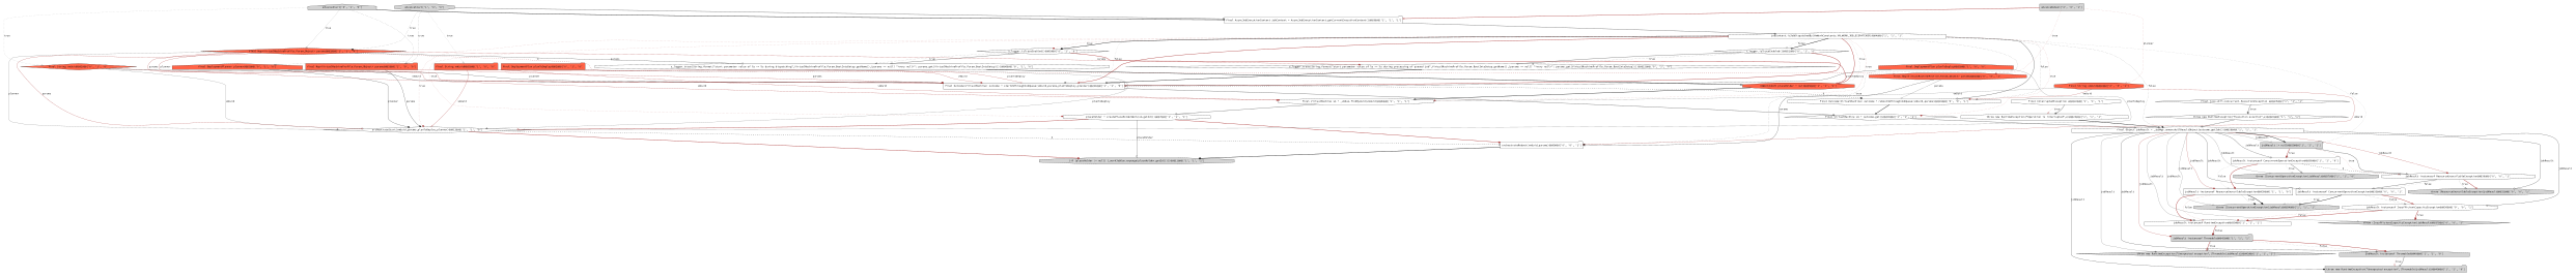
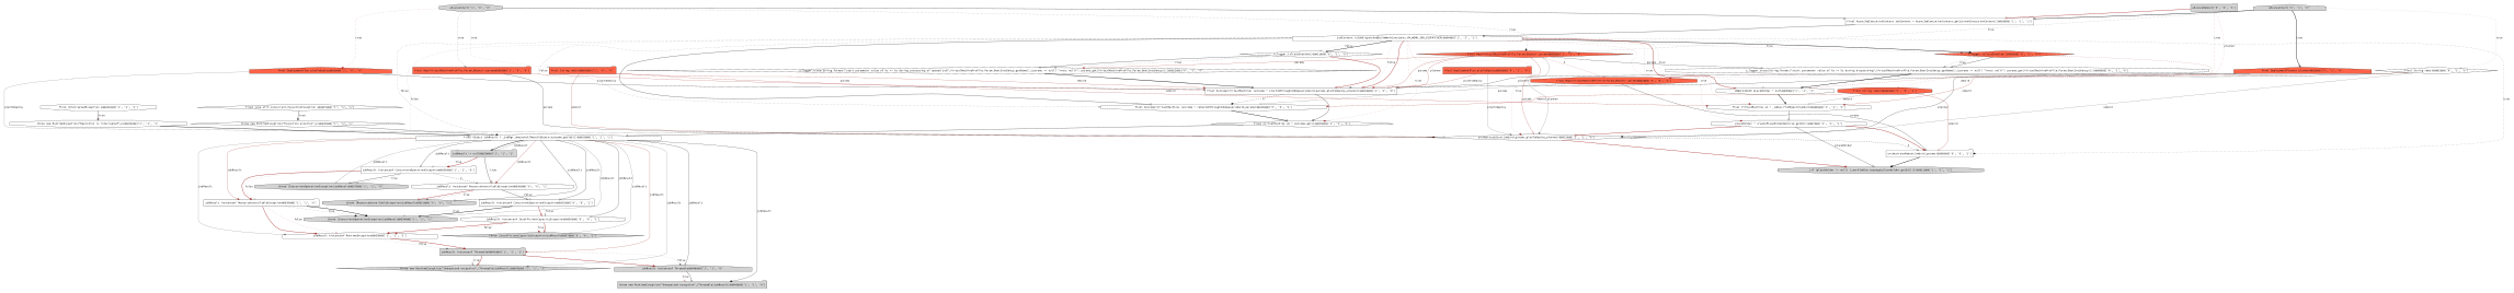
  digraph {
    fontname="Source Code Pro"
    node [fillcolor=white fontname="Source Code Pro" shape=octagon style=filled]
    edge [arrowhead=onormal color=brown fontname="Source Code Pro" style=bold]
-   n1 [label="s_logger.isTraceEnabled()@@@5@@@['0', '1', '0']" shape=diamond]
+   n1 [fillcolor=tomato label="s_logger.isTraceEnabled()@@@5@@@['0', '1', '0']" shape=diamond]
    n2 [label="s_logger.trace(String.format(\"start parameter value of %s == %s during dispatching\",VirtualMachineProfile.Param.BootIntoSetup.getName(),(params == null? \"<very null>\": params.get(VirtualMachineProfile.Param.BootIntoSetup))))@@@6@@@['0', '1', '0']"]
-   n3 [fillcolor=tomato label="VmWorkJobVO placeHolder = null@@@5@@@['1', '1', '1']"]
+   n3 [label="VmWorkJobVO placeHolder = null@@@5@@@['1', '1', '1']"]
    n4 [label="final VirtualMachine vm = _vmDao.findByUuid(vmUuid)@@@6@@@['1', '1', '1']"]
    n5 [label="jobResult instanceof ConcurrentOperationException@@@36@@@['1', '1', '0']" shape=folder]
    n6 [label="jobResult instanceof ResourceUnavailableException@@@39@@@['1', '1', '0']" shape=folder]
    n7 [label="jobResult instanceof ResourceUnavailableException@@@30@@@['0', '0', '1']"]
    n8 [fillcolor=lightgray label="throw (ConcurrentOperationException)jobResult@@@37@@@['1', '1', '0']"]
    n9 [fillcolor=lightgray label="throw (ConcurrentOperationException)jobResult@@@34@@@['1', '1', '1']"]
    n10 [label="jobResult instanceof RuntimeException@@@39@@@['1', '1', '1']" shape=house]
    n11 [label="jobResult instanceof ConcurrentOperationException@@@33@@@['0', '0', '1']" shape=folder]
    n12 [fillcolor=lightgray label="throw (ResourceUnavailableException)jobResult@@@31@@@['0', '0', '1']"]
    n13 [label="final Object jobResult = _jobMgr.unmarshallResultObject(outcome.getJob())@@@28@@@['1', '1', '1']" shape=house]
    n14 [fillcolor=lightgray label="throw new RuntimeException(\"Unexpected exception\",(Throwable)jobResult)@@@49@@@['1', '1', '0']" shape=folder]
    n15 [fillcolor=lightgray label="jobResult instanceof Throwable@@@48@@@['1', '1', '0']" shape=house]
    n16 [fillcolor=lightgray label="jobResult instanceof Throwable@@@42@@@['1', '1', '1']" shape=folder]
    n17 [label="jobResult instanceof InsufficientCapacityException@@@36@@@['0', '0', '1']"]
    n18 [fillcolor=lightgray label="throw (InsufficientCapacityException)jobResult@@@37@@@['0', '0', '1']" shape=diamond]
    n19 [fillcolor=lightgray label="jobResult != null@@@29@@@['1', '1', '1']" shape=folder]
    n20 [fillcolor=lightgray label="throw new RuntimeException(\"Unexpected exception\",(Throwable)jobResult)@@@43@@@['1', '1', '1']" shape=diamond]
    n21 [label="throw new RuntimeException(\"Execution excetion\",e)@@@26@@@['1', '1', '1']" shape=diamond]
    n22 [label="final AsyncJobExecutionContext jobContext = AsyncJobExecutionContext.getCurrentExecutionContext()@@@3@@@['1', '1', '1']" shape=folder]
    n23 [label="jobContext.isJobDispatchedBy(VmWorkConstants.VM_WORK_JOB_DISPATCHER)@@@4@@@['1', '1', '1']" shape=house]
    n24 [label="final Outcome<VirtualMachine> outcome = startVmThroughJobQueue(vmUuid,params,planToDeploy,planner)@@@24@@@['1', '1', '0']" shape=folder]
    n25 [label="orchestrateStart(vmUuid,params,planToDeploy,planner)@@@12@@@['1', '1', '0']" shape=diamond]
    n26 [label="final Outcome<VirtualMachine> outcome = rebootVmThroughJobQueue(vmUuid,params)@@@18@@@['0', '0', '1']"]
    n27 [label="final VirtualMachine vm = outcome.get()@@@20@@@['1', '1', '1']" shape=diamond]
    n28 [label="s_logger.isTraceEnabled()@@@21@@@['0', '1', '0']" shape=diamond]
    n29 [label="placeHolder = createPlaceHolderWork(vm.getId())@@@7@@@['1', '1', '1']"]
    n30 [label="orchestrateReboot(vmUuid,params)@@@9@@@['0', '0', '1']" shape=folder]
    n31 [fillcolor=tomato label="final DeploymentPlan planToDeploy@@@2@@@['1', '0', '0']" shape=house]
    n32 [fillcolor=lightgray label="{if (placeHolder != null) {_workJobDao.expunge(placeHolder.getId())}}@@@11@@@['1', '1', '1']"]
    n33 [label="s_logger.trace(String.format(\"start parameter value of %s == %s during processing of queued job\",VirtualMachineProfile.Param.BootIntoSetup.getName(),(params == null? \"<very null>\": params.get(VirtualMachineProfile.Param.BootIntoSetup))))@@@22@@@['0', '1', '0']" shape=diamond]
    n34 [label="final InterruptedException e@@@22@@@['1', '1', '1']"]
    n35 [label="throw new RuntimeException(\"Operation is interrupted\",e)@@@23@@@['1', '1', '1']"]
    n36 [fillcolor=tomato label="final DeploymentPlanner planner@@@2@@@['0', '1', '0']" shape=house]
    n37 [fillcolor=tomato label="final Map<VirtualMachineProfile.Param,Object> params@@@2@@@['0', '0', '1']"]
    n38 [fillcolor=lightgray label="advanceStart['0', '1', '0']" shape=house]
-   n39 [fillcolor=tomato label="final String vmUuid@@@2@@@['0', '1', '0']" shape=diamond]
+   n39 [label="final String vmUuid@@@2@@@['0', '1', '0']" shape=diamond]
    n40 [fillcolor=tomato label="final Map<VirtualMachineProfile.Param,Object> params@@@2@@@['1', '1', '0']" shape=diamond]
    n41 [fillcolor=tomato label="final DeploymentPlan planToDeploy@@@2@@@['0', '1', '0']" shape=folder]
    n42 [fillcolor=lightgray label="advanceStart['1', '0', '0']"]
    n43 [fillcolor=tomato label="final Map<VirtualMachineProfile.Param,Object> params@@@2@@@['1', '0', '0']" shape=folder]
    n44 [fillcolor=tomato label="final String vmUuid@@@2@@@['1', '0', '0']" shape=folder]
    n45 [label="final java.util.concurrent.ExecutionException e@@@25@@@['1', '1', '1']" shape=diamond]
    n46 [fillcolor=lightgray label="advanceReboot['0', '0', '1']" shape=folder]
    n47 [fillcolor=tomato label="final String vmUuid@@@2@@@['0', '0', '1']"]
    n1 -> n2 [color=gray40]
    n1 -> n2 [color=black label=true style=dotted]
-   n1 -> n3
+   n1 -> n3 [style=dashed]
    n2 -> n3 [color=black]
    n3 -> n4 [color=black]
    n4 -> n29 [arrowhead=odot color=gray40]
    n5 -> n6 [arrowhead=odot color=gray40 label=false style=dotted]
    n5 -> n6 [arrowhead=diamond]
    n5 -> n7 [arrowhead=odot color=black label=0 style=dashed]
    n5 -> n8 [color=gray40]
    n5 -> n8 [arrowhead=odot color=gray40 label=true style=dotted]
    n6 -> n9 [arrowhead=diamond color=black label=true style=dotted]
    n6 -> n9 [arrowhead=diamond color=black]
    n6 -> n10 [arrowhead=diamond]
    n6 -> n10 [arrowhead=odot label=false style=dotted]
    n7 -> n11 [color=gray40]
    n7 -> n11 [color=gray40 label=false style=dotted]
    n7 -> n12 [arrowhead=odot]
    n7 -> n12 [color=black label=true style=dotted]
    n10 -> n16 [arrowhead=diamond color=gray40 label=false style=dotted]
    n10 -> n16 [arrowhead=diamond]
    n11 -> n9 [color=gray40 label=true style=dotted]
    n11 -> n9 [arrowhead=odot color=black]
    n11 -> n17 [color=black label=false style=dotted]
    n11 -> n17
    n13 -> n5 [arrowhead=odot color=black label=jobResult style=solid]
    n13 -> n6 [arrowhead=diamond label=jobResult style=solid]
    n13 -> n7 [arrowhead=diamond label=jobResult style=solid]
    n13 -> n8 [color=gray40 label=jobResult style=solid]
    n13 -> n9 [color=gray40 label=jobResult style=solid]
    n13 -> n10 [arrowhead=diamond color=gray40 label=jobResult style=solid]
    n13 -> n11 [arrowhead=odot color=black label=jobResult style=solid]
    n13 -> n12 [arrowhead=odot color=black label=jobResult style=solid]
    n13 -> n14 [arrowhead=diamond color=black label=jobResult style=solid]
    n13 -> n15 [color=black label=jobResult style=solid]
    n13 -> n16 [arrowhead=diamond label=jobResult style=solid]
    n13 -> n17 [arrowhead=odot color=black label=jobResult style=solid]
    n13 -> n18 [color=gray40 label=jobResult style=solid]
    n13 -> n19 [color=black]
    n13 -> n19 [arrowhead=odot color=gray40 label=jobResult style=solid]
    n13 -> n20 [arrowhead=diamond color=gray40 label=jobResult style=solid]
    n15 -> n14 [arrowhead=odot color=gray40]
    n15 -> n14 [label=true style=dotted]
    n16 -> n15 [arrowhead=diamond color=gray40 label=false style=dotted]
    n16 -> n15 [arrowhead=diamond]
    n16 -> n20 [color=black label=true style=dotted]
    n16 -> n20
    n17 -> n10 [arrowhead=diamond]
    n17 -> n10 [arrowhead=diamond label=false style=dotted]
    n17 -> n18
    n17 -> n18 [arrowhead=diamond label=true style=dotted]
    n19 -> n5 [color=gray40 label=true style=dotted]
    n19 -> n5 [arrowhead=diamond]
    n19 -> n7 [label=true style=dotted]
    n19 -> n7 [color=gray40]
    n21 -> n13 [color=gray40]
    n22 -> n23 [arrowhead=diamond color=gray40]
    n23 -> n1 [arrowhead=diamond label=true style=dotted]
    n23 -> n1 [arrowhead=diamond color=black]
    n23 -> n3
    n23 -> n3 [arrowhead=odot color=gray40 label=true style=dotted]
    n23 -> n4 [arrowhead=diamond label=true style=dotted]
    n23 -> n13 [arrowhead=diamond color=black label=false style=dotted]
    n23 -> n19 [arrowhead=odot color=gray40 label=false style=dotted]
    n23 -> n24 [arrowhead=diamond color=gray40 label=false style=dotted]
    n23 -> n24
    n23 -> n25 [arrowhead=diamond label=true style=dotted]
    n23 -> n26 [arrowhead=odot color=gray40]
    n23 -> n26 [color=black label=false style=dotted]
    n23 -> n27 [arrowhead=diamond label=true style=dotted]
    n23 -> n28 [arrowhead=odot color=black]
    n23 -> n28 [color=gray40 label=false style=dotted]
    n23 -> n29 [arrowhead=diamond label=true style=dotted]
    n23 -> n30 [arrowhead=diamond color=black label=true style=dotted]
    n24 -> n26 [arrowhead=diamond color=black label=0 style=dashed]
    n24 -> n27 [arrowhead=diamond color=gray40]
    n25 -> n30 [color=black label=0 style=dashed]
    n25 -> n32 [arrowhead=diamond]
    n26 -> n27 [arrowhead=odot color=black]
    n27 -> n13 [color=gray40]
    n28 -> n24 [arrowhead=odot]
    n28 -> n33 [color=black label=true style=dotted]
    n28 -> n33 [color=gray40]
    n29 -> n25 [arrowhead=odot]
    n29 -> n30 [arrowhead=diamond]
    n29 -> n32 [color=black label=placeHolder style=solid]
    n30 -> n32 [arrowhead=diamond color=black]
    n31 -> n24 [color=black label=planToDeploy style=solid]
    n31 -> n25 [color=gray40 label=planToDeploy style=solid]
    n33 -> n24 [arrowhead=odot color=black]
    n34 -> n35 [label=true style=dotted]
    n34 -> n35 [arrowhead=diamond color=gray40]
    n35 -> n13 [arrowhead=odot color=black]
    n36 -> n24 [color=black label=planner style=solid]
    n36 -> n25 [arrowhead=diamond color=black label=planner style=solid]
    n37 -> n26 [arrowhead=odot color=gray40 label=params style=solid]
    n37 -> n30 [color=black label=params style=solid]
    n38 -> n22 [arrowhead=odot color=black]
-   n38 -> n36 [color=black label=true style=dotted]
+   n38 -> n36 [color=black label=true]
    n38 -> n39 [color=gray40 label=true style=dotted]
    n38 -> n40 [arrowhead=odot color=black label=true style=dotted]
    n39 -> n4 [arrowhead=diamond label=vmUuid style=solid]
    n39 -> n24 [arrowhead=odot color=black label=vmUuid style=solid]
    n39 -> n25 [arrowhead=odot color=gray40 label=vmUuid style=solid]
    n40 -> n2 [arrowhead=odot color=black label=params style=solid]
    n40 -> n24 [arrowhead=odot label=planner style=solid]
    n40 -> n24 [arrowhead=diamond label=params style=solid]
    n40 -> n25 [arrowhead=diamond color=gray40 label=planner style=solid]
    n40 -> n25 [label=params style=solid]
    n40 -> n33 [arrowhead=diamond label=params style=solid]
    n40 -> n37 [label=0 style=dashed]
    n41 -> n24 [arrowhead=odot label=planToDeploy style=solid]
    n41 -> n25 [arrowhead=diamond color=gray40 label=planToDeploy style=solid]
    n42 -> n22 [color=gray40]
+   n42 -> n31 [arrowhead=diamond label=true style=dotted]
    n42 -> n40 [arrowhead=diamond color=black label=true style=dotted]
    n42 -> n43 [color=black label=true style=dotted]
    n42 -> n44 [color=gray40 label=true style=dotted]
    n43 -> n24 [label=params style=solid]
    n43 -> n25 [arrowhead=diamond color=black label=params style=solid]
    n44 -> n4 [arrowhead=diamond label=vmUuid style=solid]
    n44 -> n24 [arrowhead=diamond label=vmUuid style=solid]
    n44 -> n25 [label=vmUuid style=solid]
    n45 -> n21 [arrowhead=diamond color=gray40]
    n45 -> n21 [color=gray40 label=true style=dotted]
    n46 -> n22 [arrowhead=odot]
    n46 -> n37 [arrowhead=diamond label=true style=dotted]
    n46 -> n47 [arrowhead=odot label=planner style=dotted]
    n47 -> n4 [arrowhead=odot color=gray40 label=vmUuid style=solid]
    n47 -> n26 [arrowhead=diamond label=vmUuid style=solid]
    n47 -> n30 [arrowhead=odot label=vmUuid style=solid]
  }
